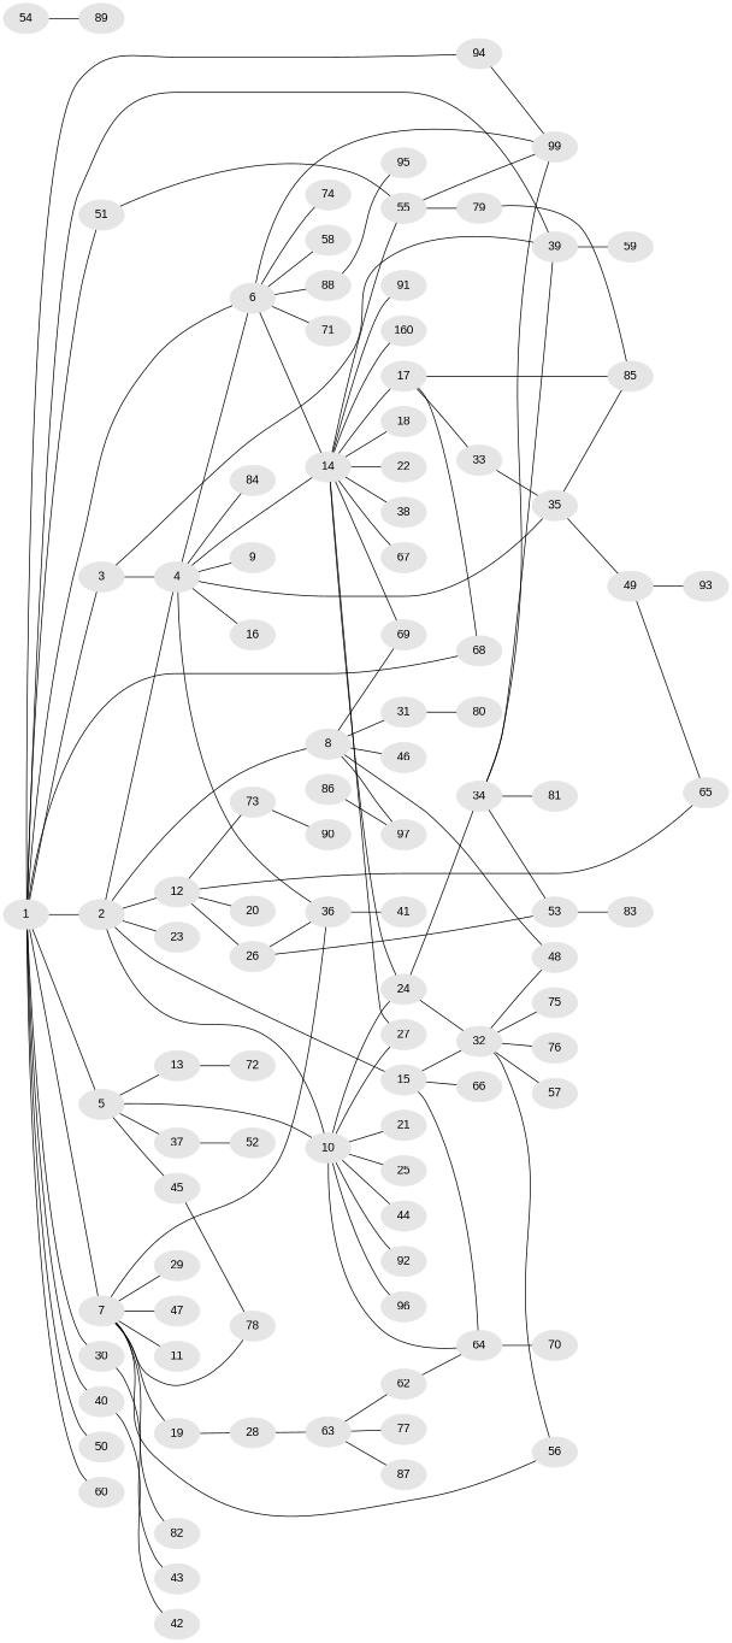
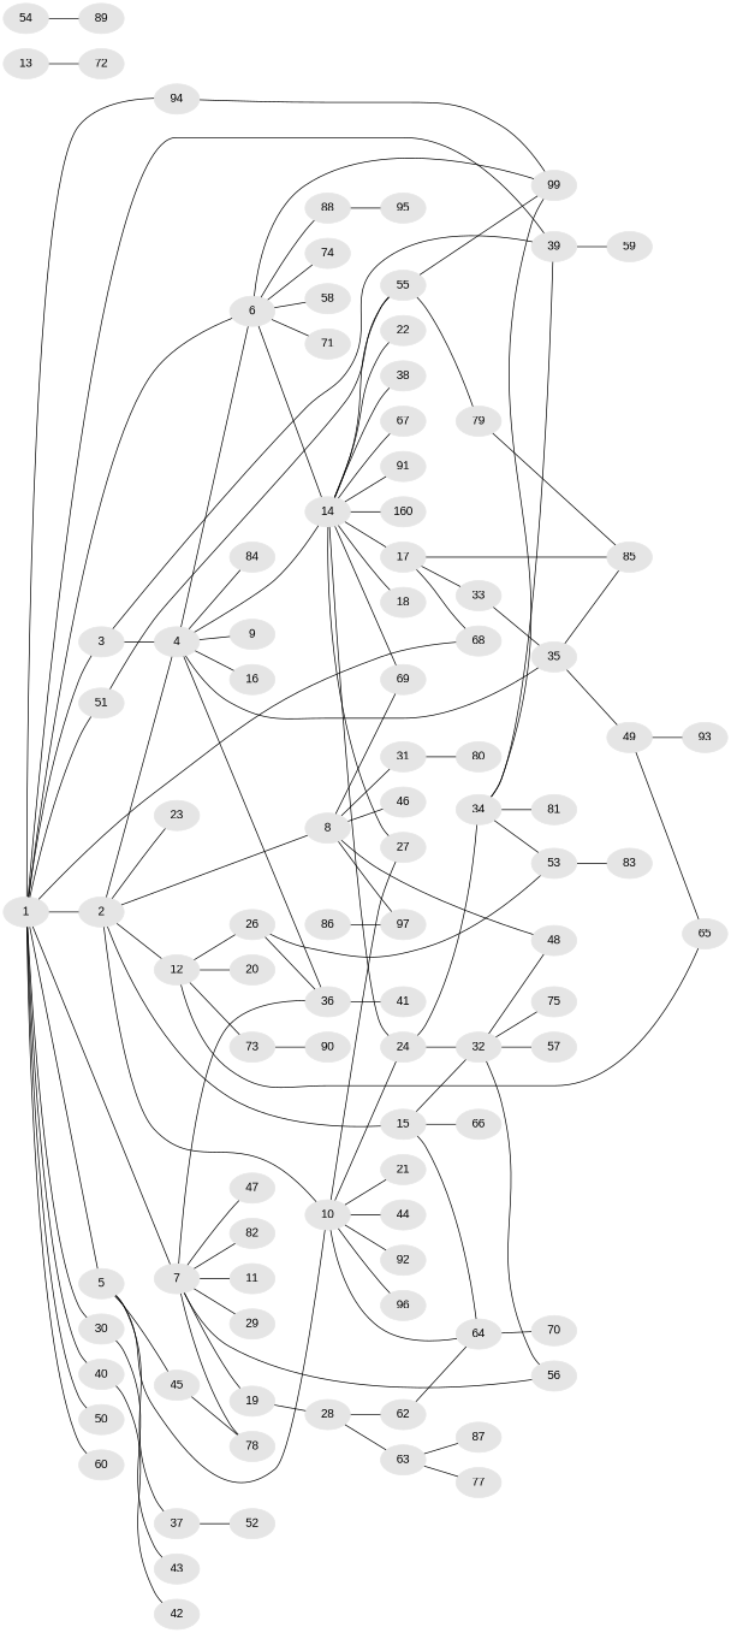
  graph {
    fontname="Liberation Sans"
    rankdir=LR
    node [color=gray90 fontname="Liberation Sans" style=filled]
    edge [fontname="Liberation Sans"]
    1
    2
    3
    5
    6
    7
    30
    39
    40
    50
    51
    60
    68
    94
    4
    8
    10
    12
    15
    23
    37
    13
    45
    14
    58
    71
    74
    88
    99
    36
    11
    19
    29
    47
    56
    78
    82
    43
    59
    42
    55
    54
    89
    9
    16
    35
    84
    31
    46
    48
    69
    97
    21
    24
-   25
    27
    44
    64
    92
    96
    20
    26
    65
    73
    32
    66
    52
    17
    18
    22
    38
    67
    91
    n74 [label=160]
    85
    49
    41
    72
    95
    28
    80
    86
    34
    70
    53
    90
    33
    79
    57
    75
-   76
    62
    63
    81
    83
    77
    87
    93
    1 -- 2
    1 -- 3
    1 -- 5
    1 -- 6
    1 -- 7
    1 -- 30
    1 -- 39
    1 -- 40
    1 -- 50
    1 -- 51
    1 -- 60
    1 -- 68
    1 -- 94
    2 -- 4
    2 -- 8
    2 -- 10
    2 -- 12
    2 -- 15
    2 -- 23
    3 -- 39
    3 -- 4
    5 -- 10
    5 -- 37
-   5 -- 13
    5 -- 45
    6 -- 14
    6 -- 58
    6 -- 71
    6 -- 74
    6 -- 88
    6 -- 99
    7 -- 36
    7 -- 11
    7 -- 19
    7 -- 29
    7 -- 47
    7 -- 56
    7 -- 78
    7 -- 82
    30 -- 43
    39 -- 59
    40 -- 42
    51 -- 55
    94 -- 99
    4 -- 6
    4 -- 14
    4 -- 36
    4 -- 9
    4 -- 16
    4 -- 35
    4 -- 84
    8 -- 31
    8 -- 46
    8 -- 48
    8 -- 69
    8 -- 97
    10 -- 21
    10 -- 24
-   10 -- 25
    10 -- 27
    10 -- 44
    10 -- 64
    10 -- 92
    10 -- 96
    12 -- 20
    12 -- 26
    12 -- 65
    12 -- 73
    15 -- 64
    15 -- 32
    15 -- 66
    37 -- 52
    13 -- 72
    45 -- 78
    14 -- 55
    14 -- 69
    14 -- 24
    14 -- 27
    14 -- 17
    14 -- 18
    14 -- 22
    14 -- 38
    14 -- 67
    14 -- 91
    14 -- n74
    88 -- 95
    36 -- 41
    19 -- 28
    55 -- 99
    55 -- 79
    54 -- 89
    35 -- 85
    35 -- 49
    31 -- 80
    24 -- 32
    24 -- 34
    64 -- 70
    26 -- 36
    26 -- 53
    73 -- 90
    32 -- 56
    32 -- 48
    32 -- 57
    32 -- 75
-   32 -- 76
    17 -- 68
    17 -- 85
    17 -- 33
    49 -- 65
    49 -- 93
-   63 -- 62
+   28 -- 62
    28 -- 63
    86 -- 97
    34 -- 39
    34 -- 99
    34 -- 53
    34 -- 81
    53 -- 83
    33 -- 35
    79 -- 85
    62 -- 64
    63 -- 77
    63 -- 87
  }
